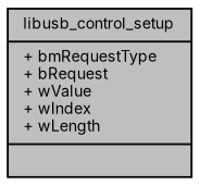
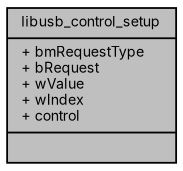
  digraph {
    fontname=Inter
-   n1 [color=black fillcolor=grey75 fontcolor=black fontname=Inter fontsize=8 height=0.2 label="{libusb_control_setup\n|+ bmRequestType\l+ bRequest\l+ wValue\l+ wIndex\l+ wLength\l|}" shape=record style=filled width=0.4]
+   n1 [color=black fillcolor=grey75 fontcolor=black fontname=Inter fontsize=8 height=0.2 label="{libusb_control_setup\n|+ bmRequestType\l+ bRequest\l+ wValue\l+ wIndex\l+ control\l|}" shape=record style=filled width=0.4]
  }
